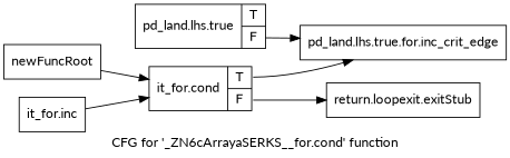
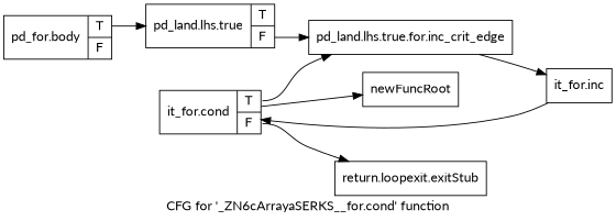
  digraph {
    fontname=Lato
    label="CFG for '_ZN6cArrayaSERKS__for.cond' function"
    rankdir=LR
    node [fontname=Lato shape=record]
    edge [fontname=Lato]
    n1 [label="{newFuncRoot}"]
    n2 [label="{it_for.cond|{<s0>T|<s1>F}}"]
    n3 [label="{return.loopexit.exitStub}"]
    n4 [label="{pd_land.lhs.true.for.inc_crit_edge}"]
+   n5 [label="{pd_for.body|{<s0>T|<s1>F}}"]
    n6 [label="{pd_land.lhs.true|{<s0>T|<s1>F}}"]
    n7 [label="{it_for.inc}"]
-   n1 -> n2
+   n2 -> n1
    n2 -> n3 [tailport=s1]
    n2 -> n4 [tailport=s0]
+   n4 -> n7
+   n5 -> n6 [tailport=s0]
    n6 -> n4 [tailport=s1]
    n7 -> n2
  }
